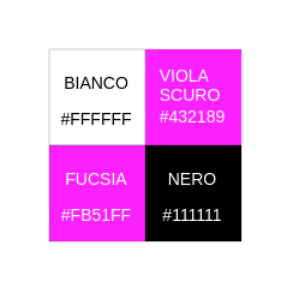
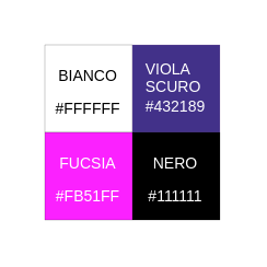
  <mxCell id="0" />
  <mxCell id="1" parent="0" />
  <mxCell id="2" value="&lt;font style=&quot;font-size: 7px&quot;&gt;BIANCO&lt;br&gt;#FFFFFF&lt;br&gt;&lt;/font&gt;" style="rounded=0;whiteSpace=wrap;html=1;strokeWidth=0;" parent="1" vertex="1"><mxGeometry x="20" y="20" width="40" height="40" as="geometry" /></mxCell>
- <mxCell id="3" value="&lt;div style=&quot;text-align: left ; font-size: 7px&quot;&gt;&lt;font color=&quot;#ffffff&quot;&gt;VIOLA&lt;/font&gt;&lt;/div&gt;&lt;div style=&quot;text-align: left ; font-size: 7px&quot;&gt;&lt;font color=&quot;#ffffff&quot;&gt;SCURO&lt;/font&gt;&lt;/div&gt;&lt;div style=&quot;text-align: left ; font-size: 7px&quot;&gt;&lt;font color=&quot;#ffffff&quot;&gt;#432189&lt;/font&gt;&lt;/div&gt;" style="rounded=0;whiteSpace=wrap;html=1;dashed=1;dashPattern=1 4;strokeColor=#9673a6;fillColor=#fb21ff;strokeWidth=0;" parent="1" vertex="1"><mxGeometry x="60" y="20" width="40" height="40" as="geometry" /></mxCell>
+ <mxCell id="3" value="&lt;div style=&quot;text-align: left ; font-size: 7px&quot;&gt;&lt;font color=&quot;#ffffff&quot;&gt;VIOLA&lt;/font&gt;&lt;/div&gt;&lt;div style=&quot;text-align: left ; font-size: 7px&quot;&gt;&lt;font color=&quot;#ffffff&quot;&gt;SCURO&lt;/font&gt;&lt;/div&gt;&lt;div style=&quot;text-align: left ; font-size: 7px&quot;&gt;&lt;font color=&quot;#ffffff&quot;&gt;#432189&lt;/font&gt;&lt;/div&gt;" style="rounded=0;whiteSpace=wrap;html=1;dashed=1;dashPattern=1 4;strokeColor=#9673a6;fillColor=#423189;strokeWidth=0;" parent="1" vertex="1"><mxGeometry x="60" y="20" width="40" height="40" as="geometry" /></mxCell>
  <mxCell id="4" value="&lt;font style=&quot;font-size: 7px&quot;&gt;&lt;span style=&quot;background-color: rgb(0 , 0 , 0)&quot;&gt;&lt;font color=&quot;#ffffff&quot;&gt;NERO&lt;br&gt;#111111&lt;/font&gt;&lt;/span&gt;&lt;br&gt;&lt;/font&gt;" style="rounded=0;whiteSpace=wrap;html=1;dashed=1;dashPattern=1 4;fillColor=#000000;strokeWidth=0;" parent="1" vertex="1"><mxGeometry x="60" y="60" width="40" height="40" as="geometry" /></mxCell>
  <mxCell id="5" value="&lt;font style=&quot;font-size: 7px&quot;&gt;&lt;font color=&quot;#ffffff&quot;&gt;FUCSIA&lt;br&gt;#FB51FF&lt;/font&gt;&lt;br&gt;&lt;/font&gt;" style="rounded=0;whiteSpace=wrap;html=1;dashed=1;dashPattern=1 4;fillColor=#fb21ff;strokeWidth=0;" parent="1" vertex="1"><mxGeometry x="20" y="60" width="40" height="40" as="geometry" /></mxCell>
